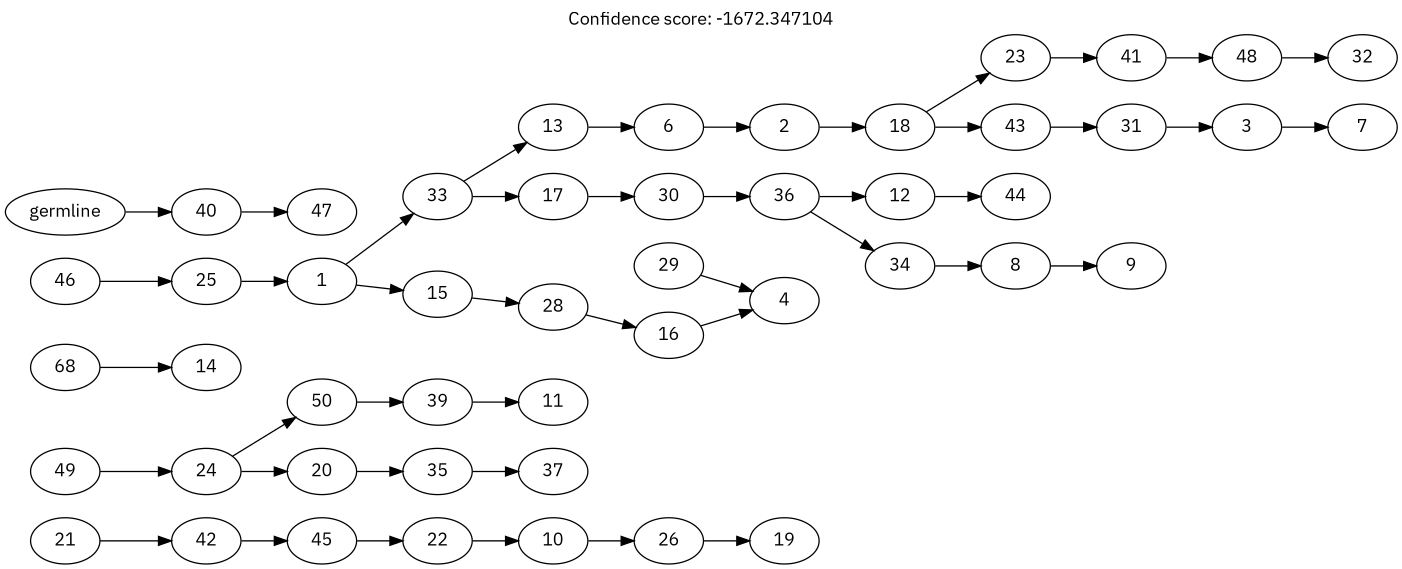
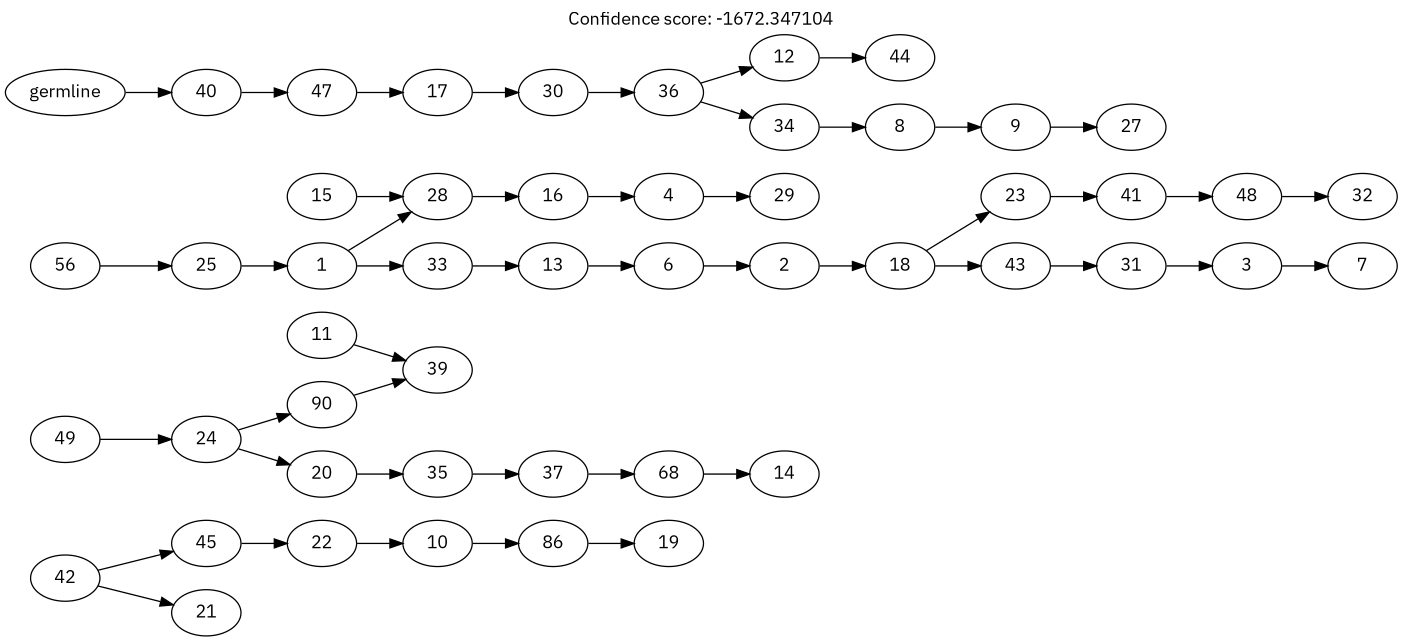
  digraph {
    fontname="IBM Plex Sans"
    label="Confidence score: -1672.347104"
    labelloc=t
    rankdir=LR
    node [fontname="IBM Plex Sans"]
    edge [fontname="IBM Plex Sans"]
-   n1 [label=26]
+   n1 [label=86]
    n2 [label=19]
    n3 [label=10]
    n4 [label=22]
    n5 [label=45]
    n6 [label=42]
    n7 [label=21]
    n8 [label=11]
    n9 [label=39]
-   n10 [label=50]
+   n10 [label=90]
    n11 [label=68]
    n12 [label=14]
    n13 [label=37]
    n14 [label=35]
    n15 [label=20]
    n16 [label=24]
    n17 [label=49]
    n18 [label=32]
    n19 [label=48]
    n20 [label=41]
    n21 [label=23]
    n22 [label=18]
    n23 [label=43]
    n24 [label=2]
    n25 [label=6]
    n26 [label=13]
    n27 [label=33]
    n28 [label=3]
    n29 [label=7]
    n30 [label=31]
    n31 [label=29]
    n32 [label=4]
    n33 [label=16]
    n34 [label=28]
    n35 [label=15]
    n36 [label=1]
    n37 [label=25]
-   n38 [label=46]
+   n38 [label=56]
    n39 [label=44]
    n40 [label=12]
    n41 [label=9]
+   n42 [label=27]
    n43 [label=8]
    n44 [label=34]
    n45 [label=36]
    n46 [label=30]
    n47 [label=17]
    n48 [label=47]
    n49 [label=40]
    n50 [label=germline]
    n1 -> n2
    n3 -> n1
    n4 -> n3
    n5 -> n4
    n6 -> n5
-   n7 -> n6
-   n9 -> n8
+   n6 -> n7
+   n8 -> n9
    n10 -> n9
    n11 -> n12
+   n13 -> n11
    n14 -> n13
    n15 -> n14
    n16 -> n10
    n16 -> n15
    n17 -> n16
    n19 -> n18
    n20 -> n19
    n21 -> n20
    n22 -> n21
    n22 -> n23
    n23 -> n30
    n24 -> n22
    n25 -> n24
    n26 -> n25
    n27 -> n26
    n28 -> n29
    n30 -> n28
-   n31 -> n32
+   n32 -> n31
    n33 -> n32
    n34 -> n33
    n35 -> n34
    n36 -> n27
-   n36 -> n35
+   n36 -> n34
    n37 -> n36
    n38 -> n37
    n40 -> n39
+   n41 -> n42
    n43 -> n41
    n44 -> n43
    n45 -> n40
    n45 -> n44
    n46 -> n45
    n47 -> n46
-   n27 -> n47
+   n48 -> n47
    n49 -> n48
    n50 -> n49
  }
